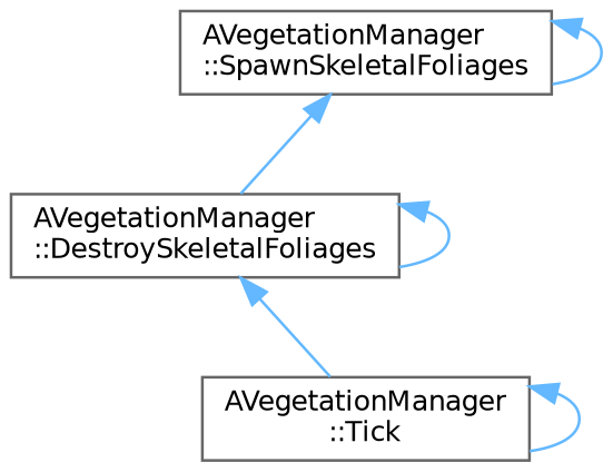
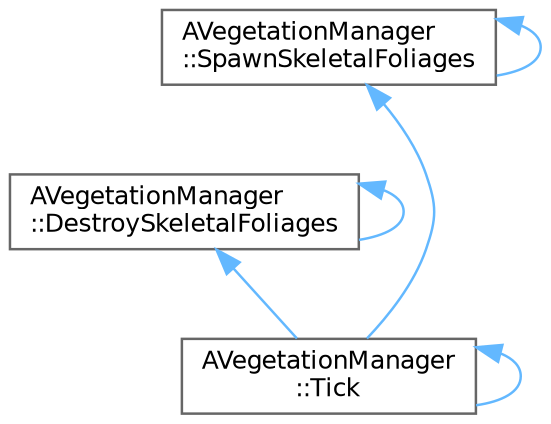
  digraph {
    rankdir=TB
    node [color=grey40 fillcolor=white fontname=Helvetica fontsize=10 shape=box style=filled]
    edge [color=steelblue1 dir=back fontname=Helvetica fontsize=10 labelfontname=Helvetica labelfontsize=10 style=solid]
    n1 [height=0.2 label="AVegetationManager\l::DestroySkeletalFoliages" width=0.4]
    n2 [height=0.2 label="AVegetationManager\l::Tick" width=0.4]
    n3 [height=0.2 label="AVegetationManager\l::SpawnSkeletalFoliages" width=0.4]
    n1 -> n1
    n1 -> n2
    n2 -> n2
-   n3 -> n1
+   n3 -> n2
    n3 -> n3
  }
